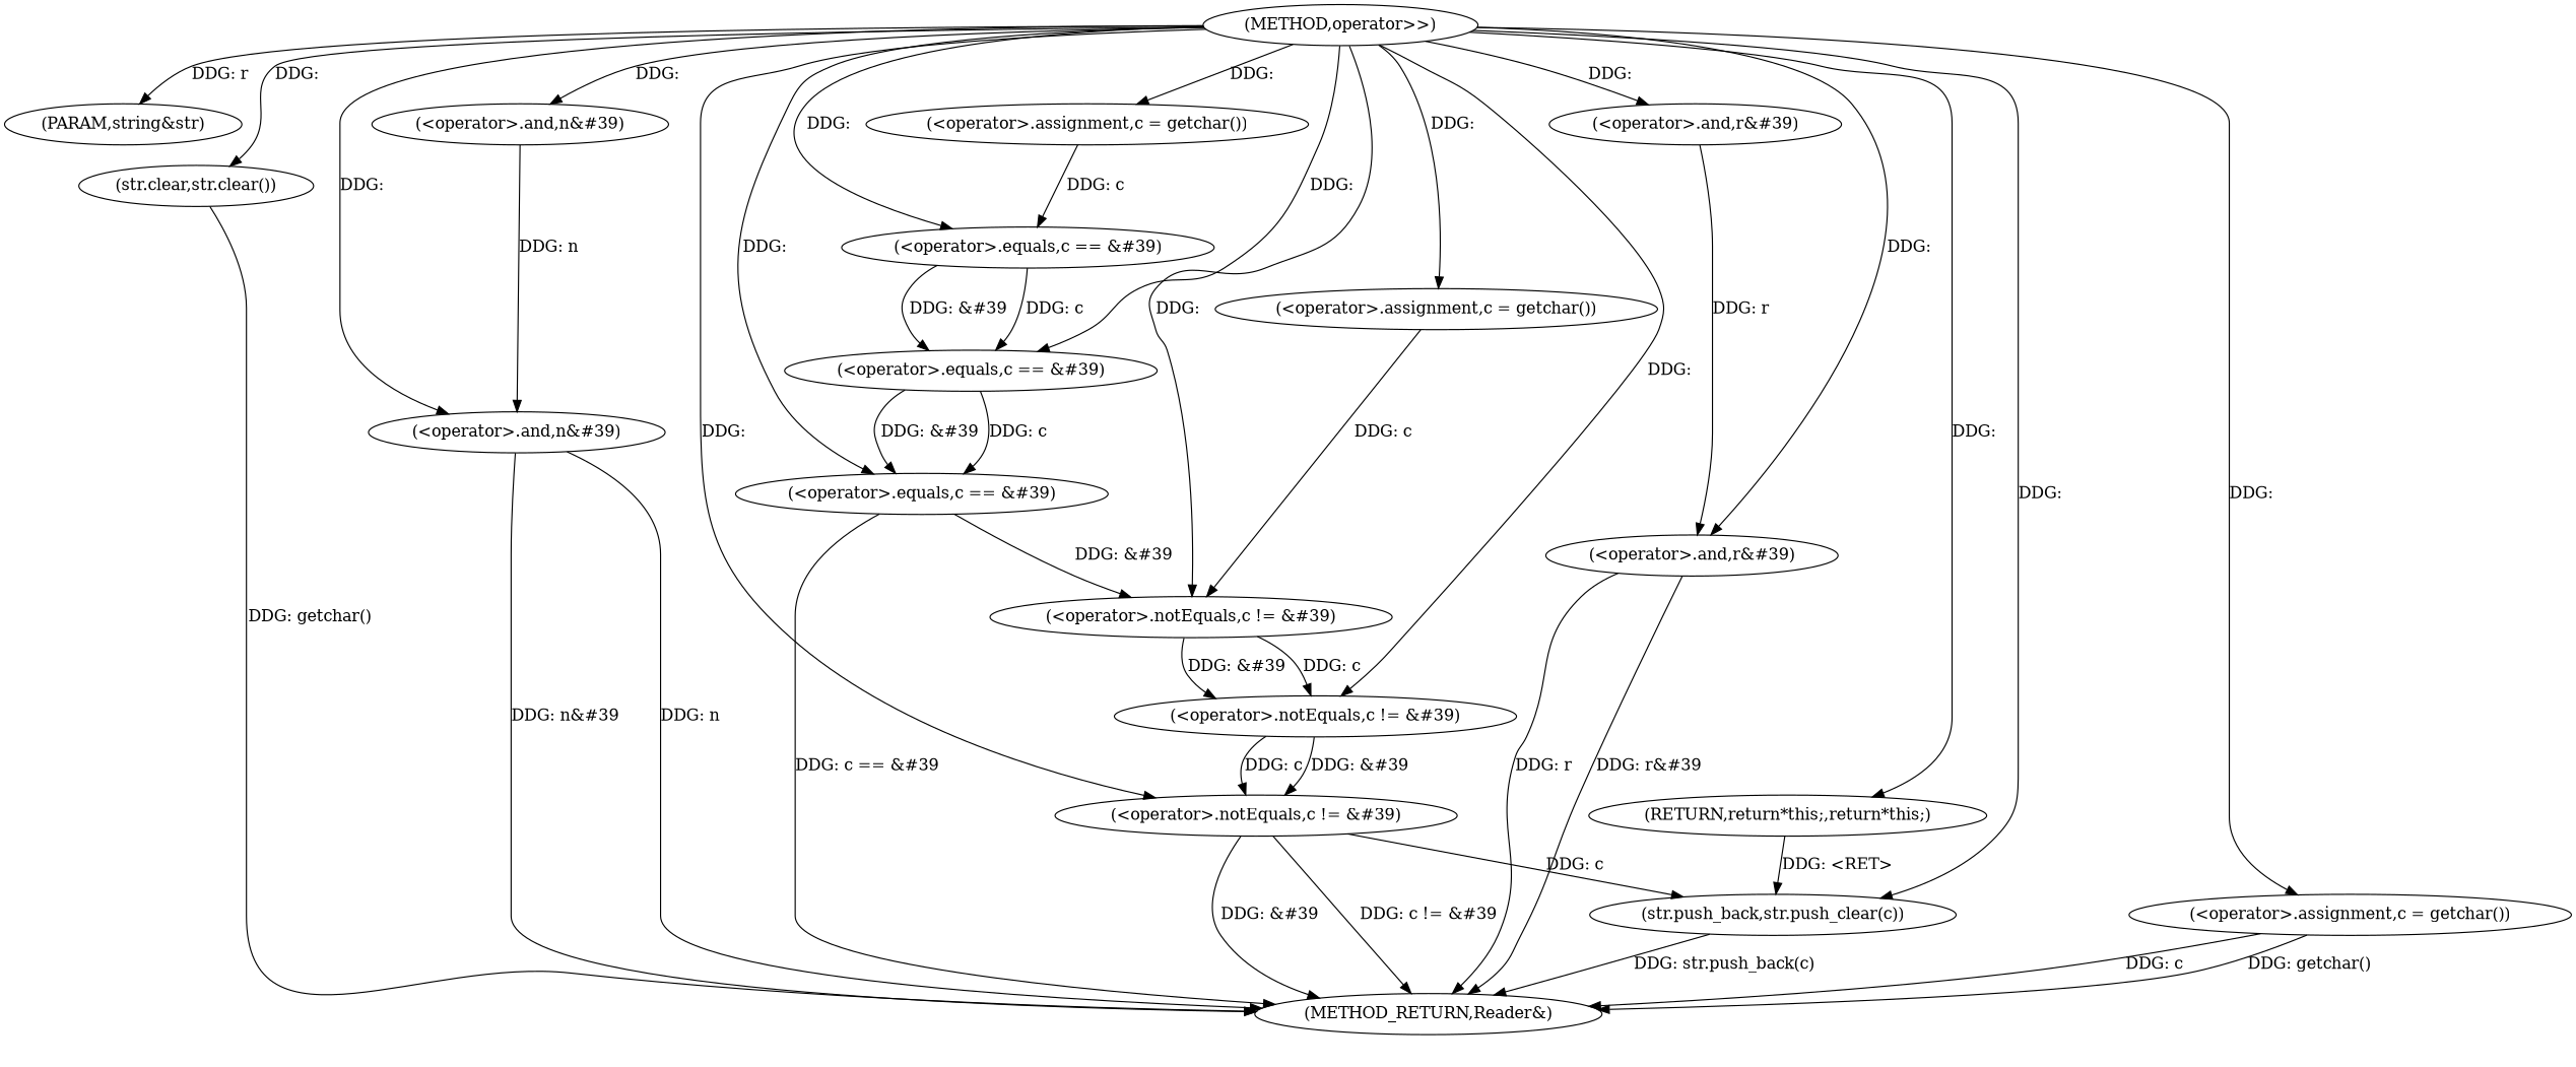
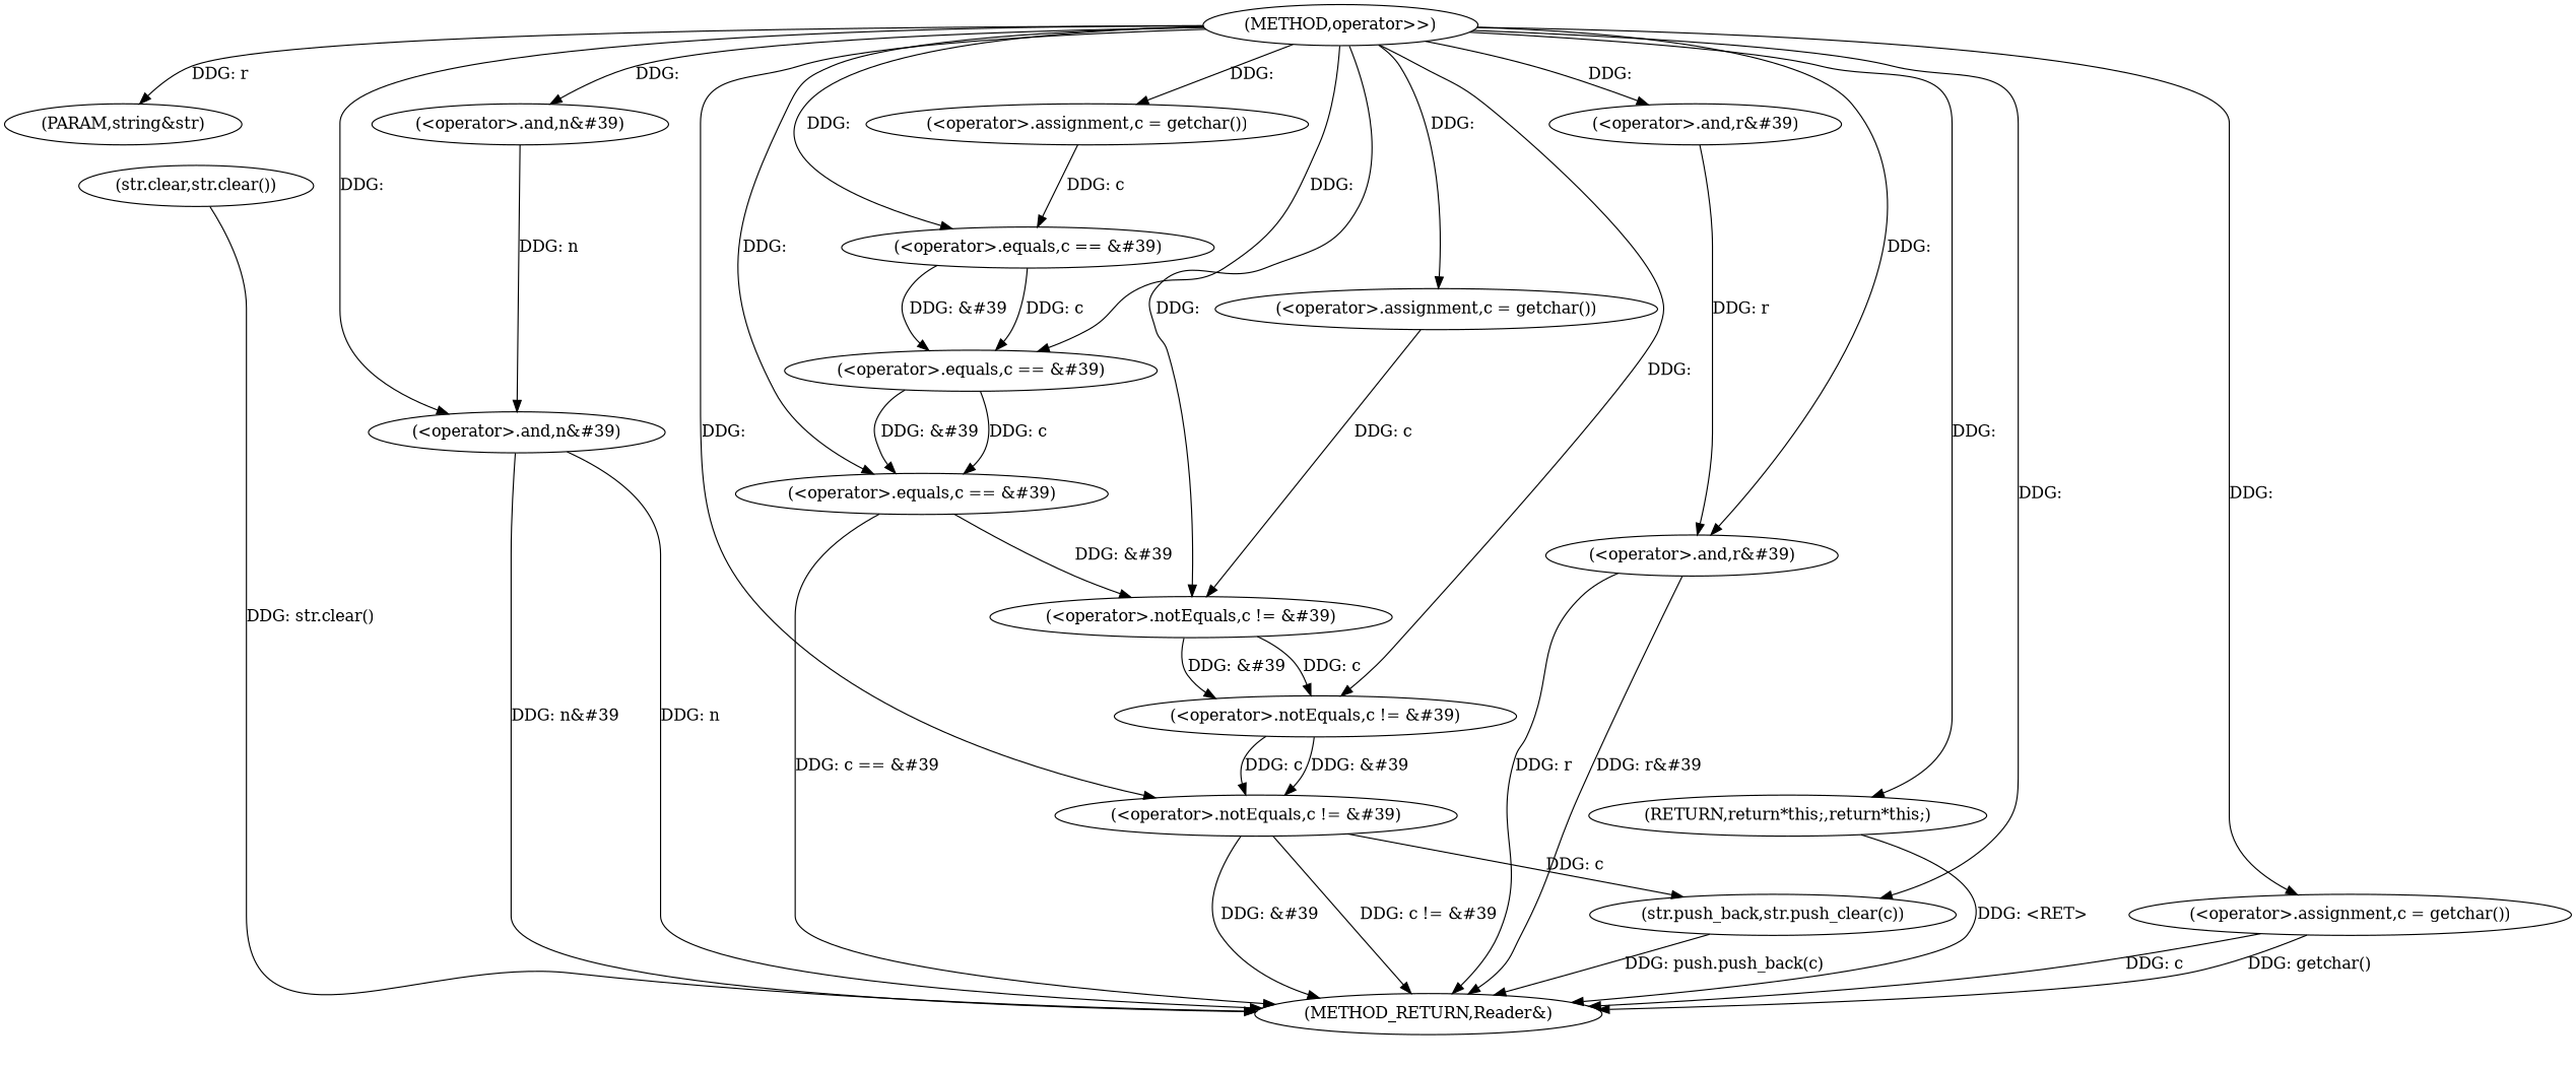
  digraph {
    n1 [label="(METHOD,operator>>)"]
    n2 [label="(PARAM,string&str)"]
    n3 [label="(str.clear,str.clear())"]
    n4 [label="(<operator>.assignment,c = getchar())"]
    n5 [label="(<operator>.equals,c == &#39)"]
    n6 [label="(<operator>.and,n&#39)"]
    n7 [label="(<operator>.equals,c == &#39)"]
    n8 [label="(<operator>.equals,c == &#39)"]
    n9 [label="(<operator>.and,r&#39)"]
    n10 [label="(<operator>.assignment,c = getchar())"]
    n11 [label="(<operator>.notEquals,c != &#39)"]
    n12 [label="(<operator>.and,n&#39)"]
    n13 [label="(<operator>.notEquals,c != &#39)"]
    n14 [label="(<operator>.notEquals,c != &#39)"]
    n15 [label="(<operator>.and,r&#39)"]
    n16 [label="(RETURN,return*this;,return*this;)"]
    n17 [label="(str.push_back,str.push_clear(c))"]
    n18 [label="(<operator>.assignment,c = getchar())"]
    n19 [label="(METHOD_RETURN,Reader&)"]
    n1 -> n2 [label="DDG: r"]
-   n1 -> n3 [label="DDG: "]
    n1 -> n4 [label="DDG: "]
    n1 -> n5 [label="DDG: "]
    n1 -> n6 [label="DDG: "]
    n1 -> n7 [label="DDG: "]
    n1 -> n8 [label="DDG: "]
    n1 -> n9 [label="DDG: "]
    n1 -> n10 [label="DDG: "]
    n1 -> n11 [label="DDG: "]
    n1 -> n12 [label="DDG: "]
    n1 -> n13 [label="DDG: "]
    n1 -> n14 [label="DDG: "]
    n1 -> n15 [label="DDG: "]
    n1 -> n16 [label="DDG: "]
    n1 -> n17 [label="DDG: "]
    n1 -> n18 [label="DDG: "]
-   n3 -> n19 [label="DDG: getchar()"]
+   n3 -> n19 [label="DDG: str.clear()"]
    n4 -> n5 [label="DDG: c"]
    n5 -> n7 [label="DDG: c"]
    n5 -> n7 [label="DDG: &#39"]
    n6 -> n12 [label="DDG: n"]
    n7 -> n8 [label="DDG: c"]
    n7 -> n8 [label="DDG: &#39"]
    n8 -> n11 [label="DDG: &#39"]
    n8 -> n19 [label="DDG: c == &#39"]
    n9 -> n15 [label="DDG: r"]
    n10 -> n11 [label="DDG: c"]
    n11 -> n13 [label="DDG: c"]
    n11 -> n13 [label="DDG: &#39"]
    n12 -> n19 [label="DDG: n"]
    n12 -> n19 [label="DDG: n&#39"]
    n13 -> n14 [label="DDG: c"]
    n13 -> n14 [label="DDG: &#39"]
    n14 -> n17 [label="DDG: c"]
    n14 -> n19 [label="DDG: &#39"]
    n14 -> n19 [label="DDG: c != &#39"]
    n15 -> n19 [label="DDG: r"]
    n15 -> n19 [label="DDG: r&#39"]
-   n16 -> n17 [label="DDG: <RET>"]
-   n17 -> n19 [label="DDG: str.push_back(c)"]
+   n16 -> n19 [label="DDG: <RET>"]
+   n17 -> n19 [label="DDG: push.push_back(c)"]
    n18 -> n19 [label="DDG: c"]
    n18 -> n19 [label="DDG: getchar()"]
  }
